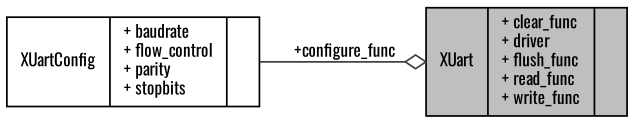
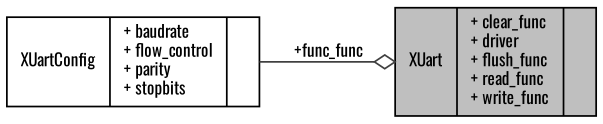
  digraph {
    rankdir=LR
    fontname=Oswald
    node [color=black fontname=Oswald fontsize=10 shape=record style=filled]
    n1 [fillcolor=grey75 fontcolor=black height=0.2 label="{XUart\n|+ clear_func\l+ driver\l+ flush_func\l+ read_func\l+ write_func\l|}" width=0.4]
    n2 [fillcolor=white height=0.2 label="{XUartConfig\n|+ baudrate\l+ flow_control\l+ parity\l+ stopbits\l|}" width=0.4]
-   n2 -> n1 [arrowhead=odiamond color=grey25 fontname=Oswald fontsize=10 label=" +configure_func" labelfontname=Helvetica labelfontsize=10 style=solid]
+   n2 -> n1 [arrowhead=odiamond color=grey25 fontname=Oswald fontsize=10 label=" +func_func" labelfontname=Helvetica labelfontsize=10 style=solid]
  }
